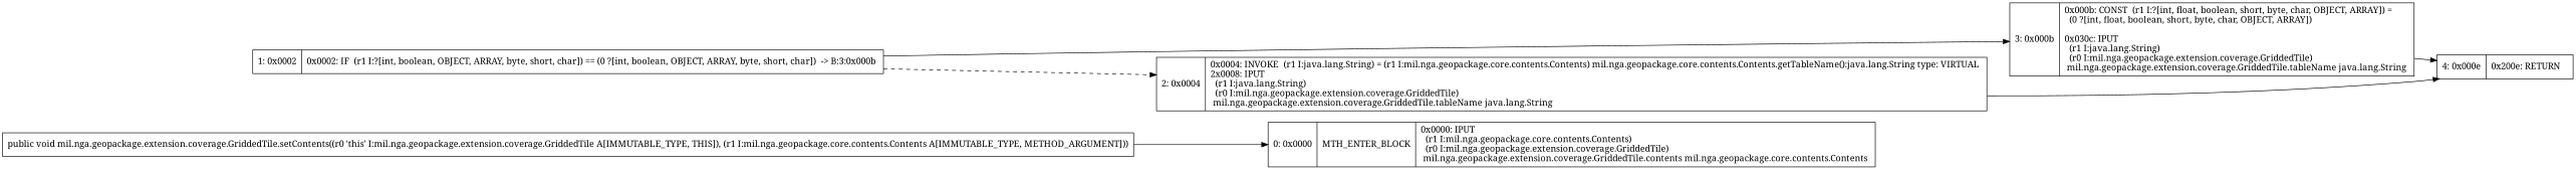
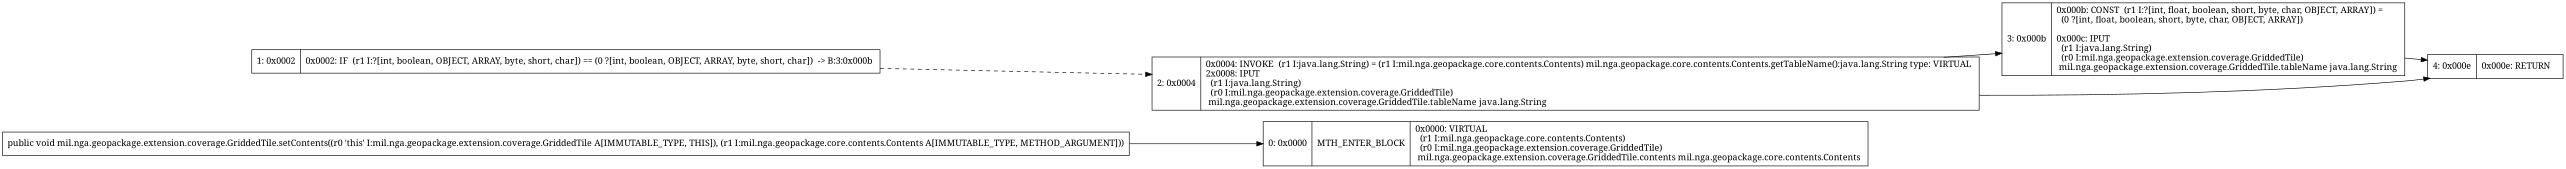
  digraph {
    fontname="Noto Serif"
    rankdir=LR
    node [fontname="Noto Serif" shape=record]
    edge [fontname="Noto Serif"]
-   n1 [label="{0\:\ 0x0000|MTH_ENTER_BLOCK\l|0x0000: IPUT  \l  (r1 I:mil.nga.geopackage.core.contents.Contents)\l  (r0 I:mil.nga.geopackage.extension.coverage.GriddedTile)\l mil.nga.geopackage.extension.coverage.GriddedTile.contents mil.nga.geopackage.core.contents.Contents \l}"]
+   n1 [label="{0\:\ 0x0000|MTH_ENTER_BLOCK\l|0x0000: VIRTUAL  \l  (r1 I:mil.nga.geopackage.core.contents.Contents)\l  (r0 I:mil.nga.geopackage.extension.coverage.GriddedTile)\l mil.nga.geopackage.extension.coverage.GriddedTile.contents mil.nga.geopackage.core.contents.Contents \l}"]
    n2 [label="{1\:\ 0x0002|0x0002: IF  (r1 I:?[int, boolean, OBJECT, ARRAY, byte, short, char]) == (0 ?[int, boolean, OBJECT, ARRAY, byte, short, char])  \-\> B:3:0x000b \l}"]
    n3 [label="{2\:\ 0x0004|0x0004: INVOKE  (r1 I:java.lang.String) = (r1 I:mil.nga.geopackage.core.contents.Contents) mil.nga.geopackage.core.contents.Contents.getTableName():java.lang.String type: VIRTUAL \l2x0008: IPUT  \l  (r1 I:java.lang.String)\l  (r0 I:mil.nga.geopackage.extension.coverage.GriddedTile)\l mil.nga.geopackage.extension.coverage.GriddedTile.tableName java.lang.String \l}"]
-   n4 [label="{3\:\ 0x000b|0x000b: CONST  (r1 I:?[int, float, boolean, short, byte, char, OBJECT, ARRAY]) = \l  (0 ?[int, float, boolean, short, byte, char, OBJECT, ARRAY])\l \l0x030c: IPUT  \l  (r1 I:java.lang.String)\l  (r0 I:mil.nga.geopackage.extension.coverage.GriddedTile)\l mil.nga.geopackage.extension.coverage.GriddedTile.tableName java.lang.String \l}"]
-   n5 [label="{4\:\ 0x000e|0x200e: RETURN   \l}"]
+   n4 [label="{3\:\ 0x000b|0x000b: CONST  (r1 I:?[int, float, boolean, short, byte, char, OBJECT, ARRAY]) = \l  (0 ?[int, float, boolean, short, byte, char, OBJECT, ARRAY])\l \l0x000c: IPUT  \l  (r1 I:java.lang.String)\l  (r0 I:mil.nga.geopackage.extension.coverage.GriddedTile)\l mil.nga.geopackage.extension.coverage.GriddedTile.tableName java.lang.String \l}"]
+   n5 [label="{4\:\ 0x000e|0x000e: RETURN   \l}"]
    n6 [label="{public void mil.nga.geopackage.extension.coverage.GriddedTile.setContents((r0 'this' I:mil.nga.geopackage.extension.coverage.GriddedTile A[IMMUTABLE_TYPE, THIS]), (r1 I:mil.nga.geopackage.core.contents.Contents A[IMMUTABLE_TYPE, METHOD_ARGUMENT])) }"]
    n2 -> n3 [style=dashed]
-   n2 -> n4
+   n3 -> n4
    n3 -> n5
    n4 -> n5
    n6 -> n1
  }
